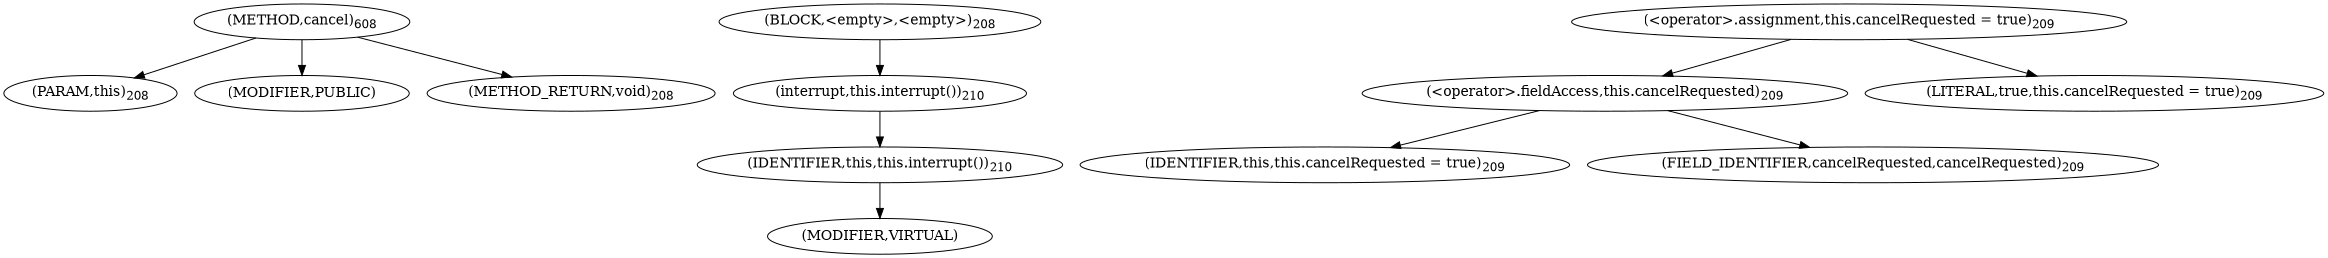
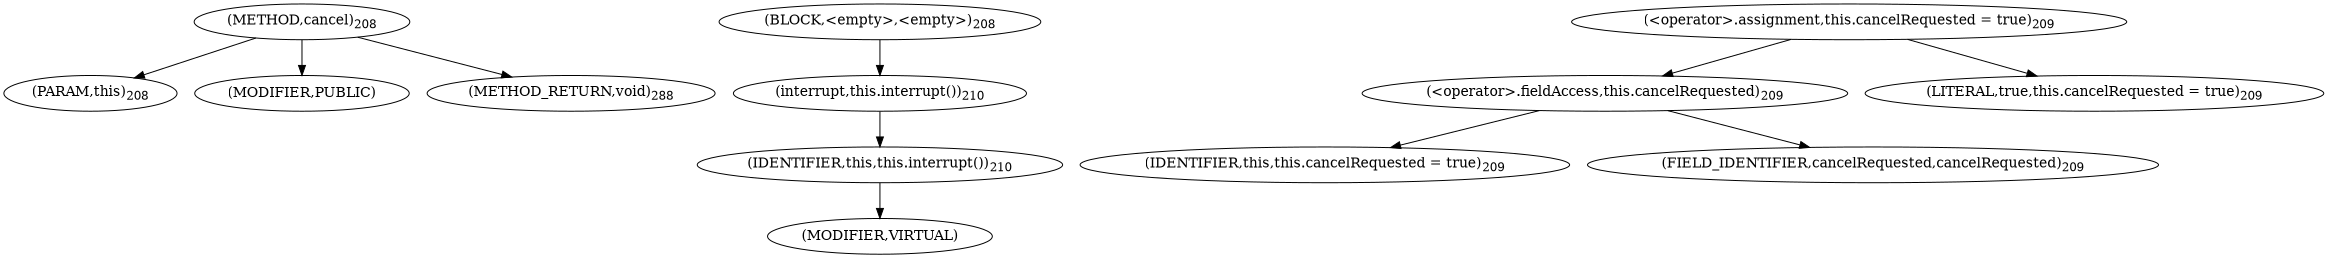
  digraph {
-   n1 [label=<(METHOD,cancel)<SUB>608</SUB>>]
+   n1 [label=<(METHOD,cancel)<SUB>208</SUB>>]
    n2 [label=<(PARAM,this)<SUB>208</SUB>>]
    n3 [label=<(MODIFIER,PUBLIC)>]
-   n4 [label=<(METHOD_RETURN,void)<SUB>208</SUB>>]
+   n4 [label=<(METHOD_RETURN,void)<SUB>288</SUB>>]
    n5 [label=<(BLOCK,&lt;empty&gt;,&lt;empty&gt;)<SUB>208</SUB>>]
    n6 [label=<(interrupt,this.interrupt())<SUB>210</SUB>>]
    n7 [label=<(MODIFIER,VIRTUAL)>]
    n8 [label=<(&lt;operator&gt;.assignment,this.cancelRequested = true)<SUB>209</SUB>>]
    n9 [label=<(&lt;operator&gt;.fieldAccess,this.cancelRequested)<SUB>209</SUB>>]
    n10 [label=<(LITERAL,true,this.cancelRequested = true)<SUB>209</SUB>>]
    n11 [label=<(IDENTIFIER,this,this.interrupt())<SUB>210</SUB>>]
    n12 [label=<(IDENTIFIER,this,this.cancelRequested = true)<SUB>209</SUB>>]
    n13 [label=<(FIELD_IDENTIFIER,cancelRequested,cancelRequested)<SUB>209</SUB>>]
    n1 -> n2
    n1 -> n3
    n1 -> n4
    n5 -> n6
    n6 -> n11
    n8 -> n9
    n8 -> n10
    n9 -> n12
    n9 -> n13
    n11 -> n7
  }
